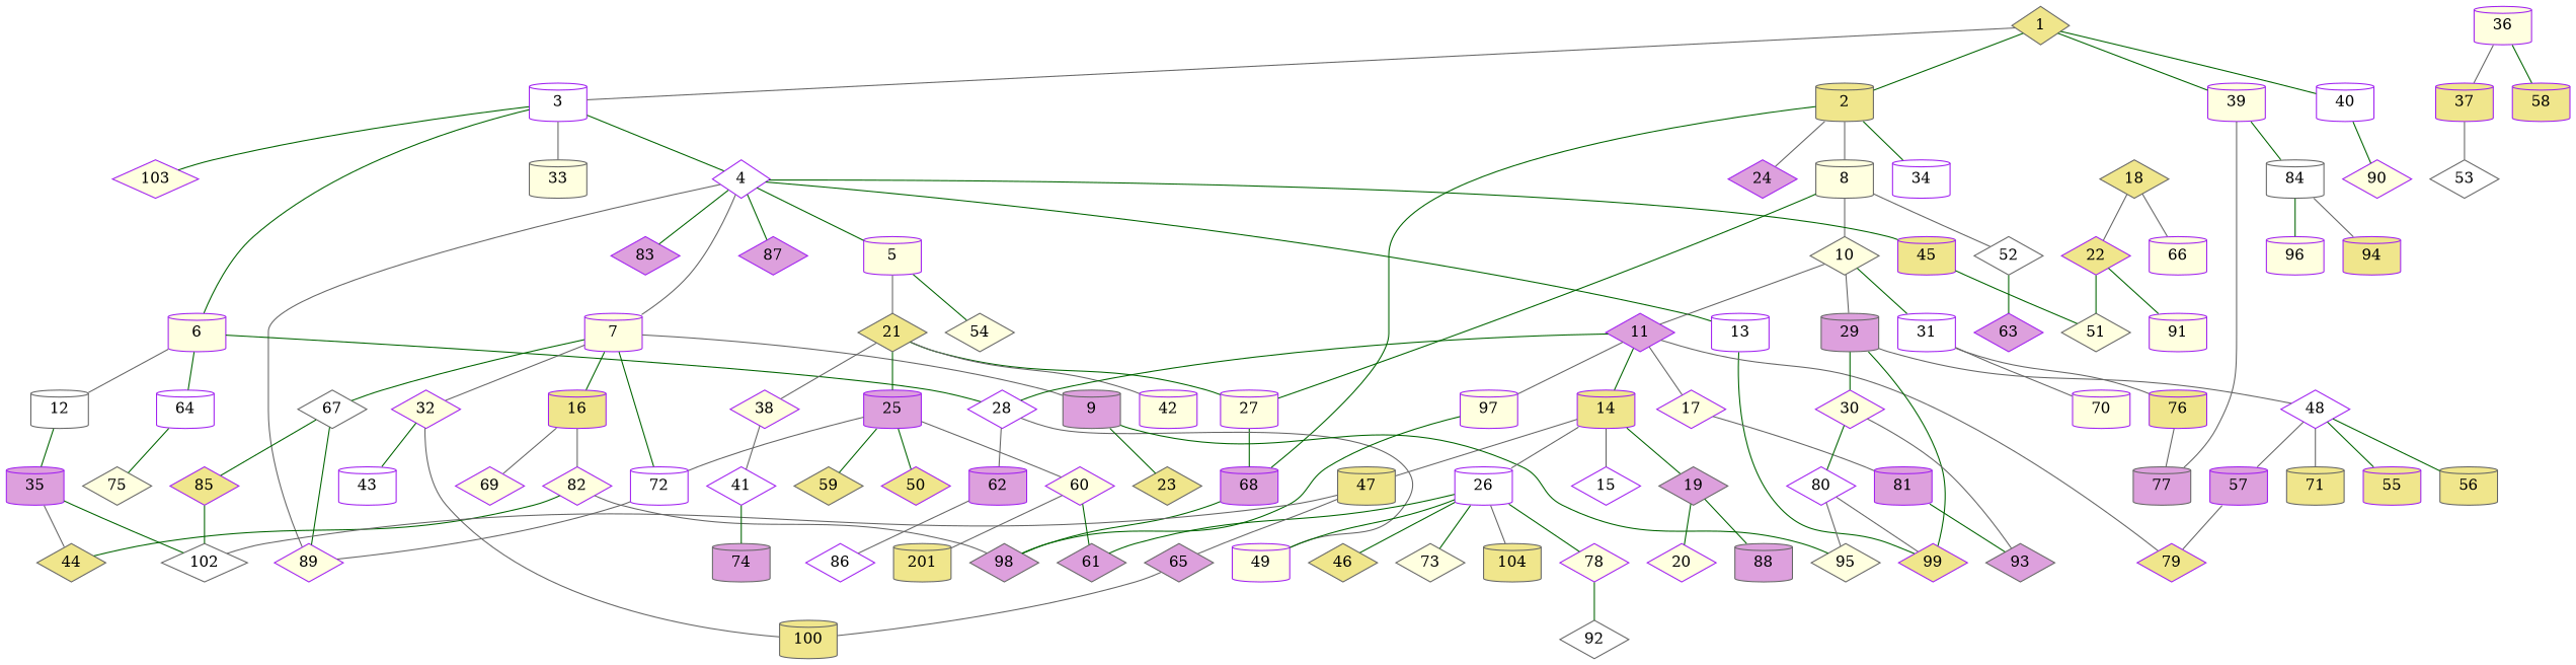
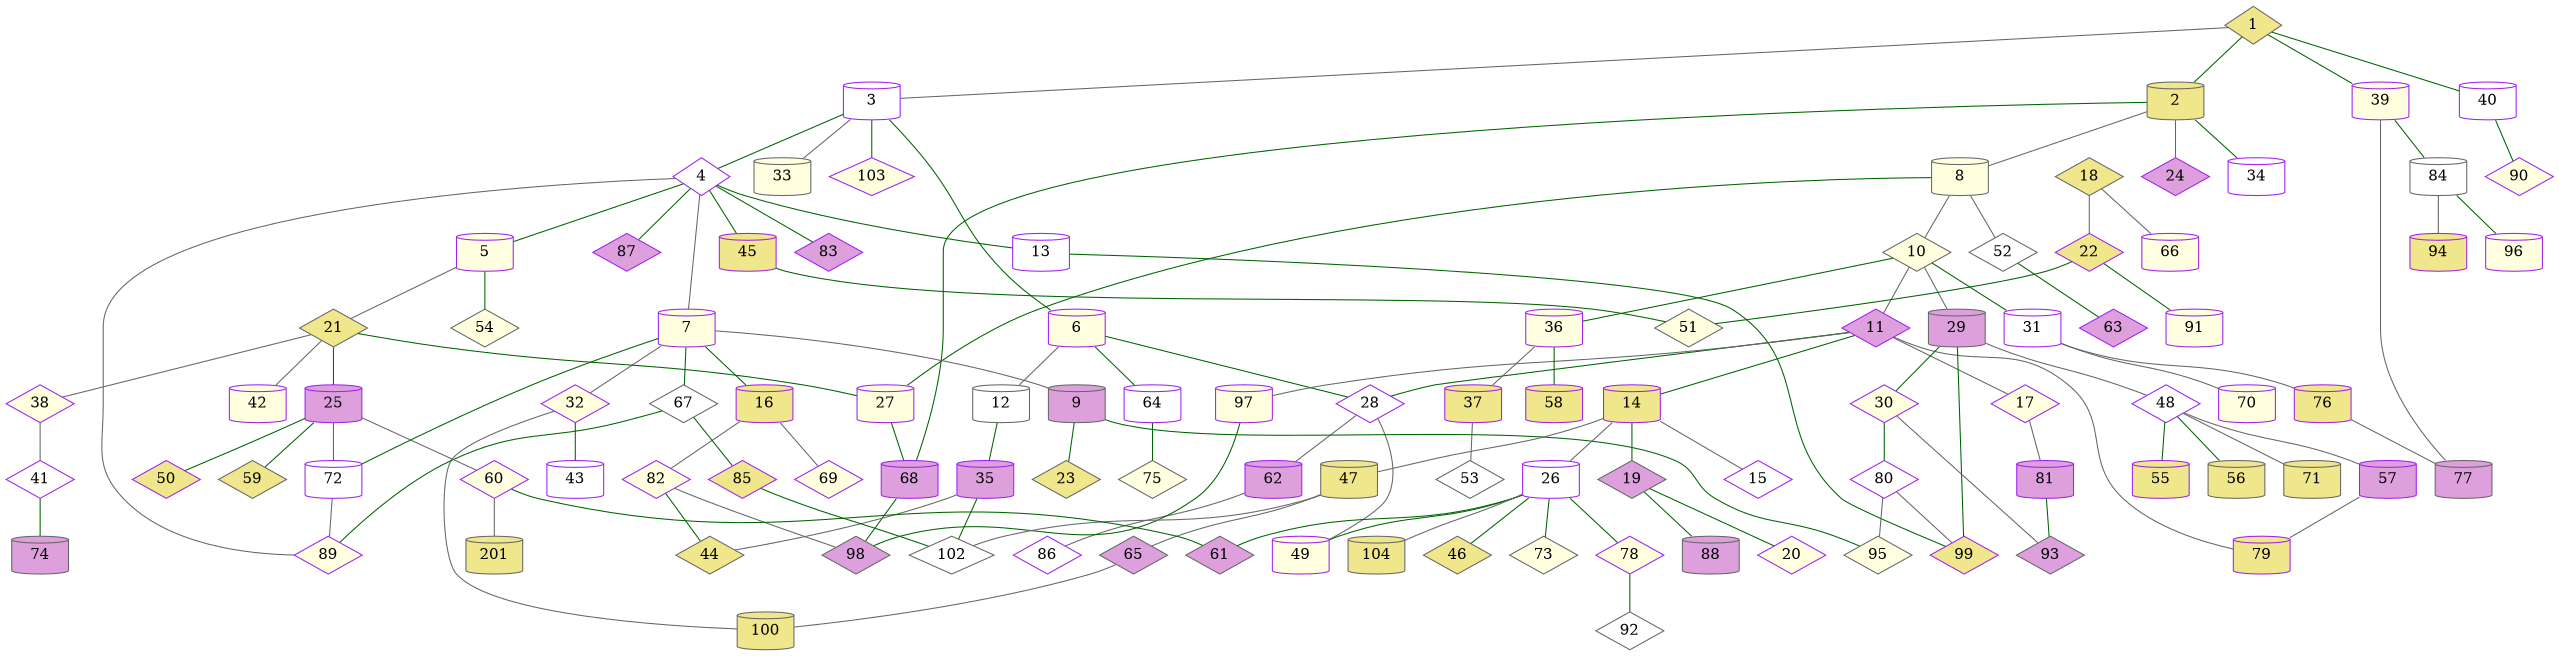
  graph {
    node [color=purple fillcolor=lightyellow shape=cylinder style=filled]
    edge [color=darkgreen]
    1 [color=gray40 fillcolor=khaki shape=diamond]
    2 [color=gray40 fillcolor=khaki]
    3 [fillcolor=white]
    39
    40 [fillcolor=white]
    8 [color=gray40]
    24 [fillcolor=plum shape=diamond]
    34 [fillcolor=white]
    68 [fillcolor=plum]
    4 [fillcolor=white shape=diamond]
    6
    33 [color=gray40]
    103 [shape=diamond]
    77 [color=gray40 fillcolor=plum]
    84 [color=gray40 fillcolor=white]
    90 [shape=diamond]
    10 [color=gray40 shape=diamond]
    27
    52 [color=gray40 fillcolor=white shape=diamond]
    98 [color=gray40 fillcolor=plum shape=diamond]
    5
    7
    13 [fillcolor=white]
    45 [fillcolor=khaki]
    83 [fillcolor=plum shape=diamond]
    87 [fillcolor=plum shape=diamond]
    89 [shape=diamond]
    12 [color=gray40 fillcolor=white]
    28 [fillcolor=white shape=diamond]
    64 [fillcolor=white]
    18 [color=gray40 fillcolor=khaki shape=diamond]
    22 [fillcolor=khaki shape=diamond]
    66
    21 [color=gray40 fillcolor=khaki shape=diamond]
    54 [color=gray40 shape=diamond]
    9 [color=gray40 fillcolor=plum]
    16 [fillcolor=khaki]
    32 [shape=diamond]
    67 [color=gray40 fillcolor=white shape=diamond]
    72 [fillcolor=white]
    99 [fillcolor=khaki shape=diamond]
    51 [color=gray40 shape=diamond]
    78 [shape=diamond]
    92 [color=gray40 fillcolor=white shape=diamond]
    25 [fillcolor=plum]
    38 [shape=diamond]
    42
    35 [fillcolor=plum]
    49
    62 [fillcolor=plum]
    75 [color=gray40 shape=diamond]
    23 [color=gray40 fillcolor=khaki shape=diamond]
    95 [color=gray40 shape=diamond]
    69 [shape=diamond]
    82 [shape=diamond]
    43 [fillcolor=white]
    100 [color=gray40 fillcolor=khaki]
    85 [fillcolor=khaki shape=diamond]
    11 [fillcolor=plum shape=diamond]
    29 [color=gray40 fillcolor=plum]
    31 [fillcolor=white]
    36
    63 [fillcolor=plum shape=diamond]
    14 [fillcolor=khaki]
    17 [shape=diamond]
-   79 [fillcolor=khaki shape=diamond]
+   79 [fillcolor=khaki]
    97
    30 [shape=diamond]
    48 [fillcolor=white shape=diamond]
    70
    76 [fillcolor=khaki]
    37 [fillcolor=khaki]
    58 [fillcolor=khaki]
    15 [fillcolor=white shape=diamond]
    19 [color=gray40 fillcolor=plum shape=diamond]
    26 [fillcolor=white]
    47 [color=gray40 fillcolor=khaki]
    81 [fillcolor=plum]
    44 [color=gray40 fillcolor=khaki shape=diamond]
    102 [color=gray40 fillcolor=white shape=diamond]
    20 [shape=diamond]
    88 [color=gray40 fillcolor=plum]
    46 [color=gray40 fillcolor=khaki shape=diamond]
    61 [color=gray40 fillcolor=plum shape=diamond]
    73 [color=gray40 shape=diamond]
    104 [color=gray40 fillcolor=khaki]
    65 [color=gray40 fillcolor=plum shape=diamond]
    93 [color=gray40 fillcolor=plum shape=diamond]
    91
    50 [fillcolor=khaki shape=diamond]
    59 [color=gray40 fillcolor=khaki shape=diamond]
    60 [shape=diamond]
    41 [fillcolor=white shape=diamond]
    n94 [color=gray40 fillcolor=khaki label=201]
    86 [fillcolor=white shape=diamond]
    80 [fillcolor=white shape=diamond]
    55 [fillcolor=khaki]
    56 [color=gray40 fillcolor=khaki]
    57 [fillcolor=plum]
    71 [color=gray40 fillcolor=khaki]
    53 [color=gray40 fillcolor=white shape=diamond]
    74 [color=gray40 fillcolor=plum]
    94 [fillcolor=khaki]
    96
    1 -- 2
    1 -- 3 [color=gray40]
    1 -- 39
    1 -- 40
    2 -- 8 [color=gray40]
    2 -- 24 [color=gray40]
    2 -- 34
    2 -- 68
    3 -- 4
    3 -- 6
    3 -- 33 [color=gray40]
    3 -- 103
    39 -- 77 [color=gray40]
    39 -- 84
    40 -- 90
    8 -- 10 [color=gray40]
    8 -- 27
    8 -- 52 [color=gray40]
    68 -- 98
    4 -- 5
    4 -- 7 [color=gray40]
    4 -- 13
    4 -- 45
    4 -- 83
    4 -- 87
    4 -- 89 [color=gray40]
    6 -- 12 [color=gray40]
    6 -- 28
    6 -- 64
    84 -- 94 [color=gray40]
    84 -- 96
    10 -- 11 [color=gray40]
    10 -- 29 [color=gray40]
    10 -- 31
+   10 -- 36
    27 -- 68
    52 -- 63
    5 -- 21 [color=gray40]
    5 -- 54
    7 -- 9 [color=gray40]
    7 -- 16
    7 -- 32 [color=gray40]
    7 -- 67
    7 -- 72
    13 -- 99
    45 -- 51
    12 -- 35
    28 -- 49 [color=gray40]
    28 -- 62 [color=gray40]
    64 -- 75
    18 -- 22 [color=gray40]
    18 -- 66 [color=gray40]
    22 -- 51
    22 -- 91
    21 -- 27
    21 -- 25
    21 -- 38 [color=gray40]
    21 -- 42 [color=gray40]
    9 -- 23
    9 -- 95
    16 -- 69 [color=gray40]
    16 -- 82 [color=gray40]
    32 -- 43
    32 -- 100 [color=gray40]
    67 -- 89
    67 -- 85
    72 -- 89 [color=gray40]
    78 -- 92
    25 -- 72 [color=gray40]
    25 -- 50
    25 -- 59
    25 -- 60 [color=gray40]
    38 -- 41 [color=gray40]
    35 -- 44 [color=gray40]
    35 -- 102
    62 -- 86 [color=gray40]
    82 -- 98 [color=gray40]
    82 -- 44
    85 -- 102
    11 -- 28
    11 -- 14
    11 -- 17 [color=gray40]
    11 -- 79 [color=gray40]
    11 -- 97 [color=gray40]
    29 -- 99
    29 -- 30
    29 -- 48 [color=gray40]
    31 -- 70 [color=gray40]
    31 -- 76 [color=gray40]
    36 -- 37 [color=gray40]
    36 -- 58
    14 -- 15 [color=gray40]
    14 -- 19
    14 -- 26 [color=gray40]
    14 -- 47 [color=gray40]
    17 -- 81 [color=gray40]
    97 -- 98
    30 -- 93 [color=gray40]
    30 -- 80
    48 -- 55
    48 -- 56
    48 -- 57 [color=gray40]
    48 -- 71 [color=gray40]
    76 -- 77 [color=gray40]
    37 -- 53 [color=gray40]
    19 -- 20
    19 -- 88
    26 -- 78
    26 -- 49
    26 -- 46
    26 -- 61
    26 -- 73
    26 -- 104 [color=gray40]
    47 -- 102 [color=gray40]
    47 -- 65 [color=gray40]
    81 -- 93
    65 -- 100 [color=gray40]
    60 -- 61
    60 -- n94 [color=gray40]
    41 -- 74
    80 -- 99 [color=gray40]
    80 -- 95 [color=gray40]
    57 -- 79 [color=gray40]
  }
